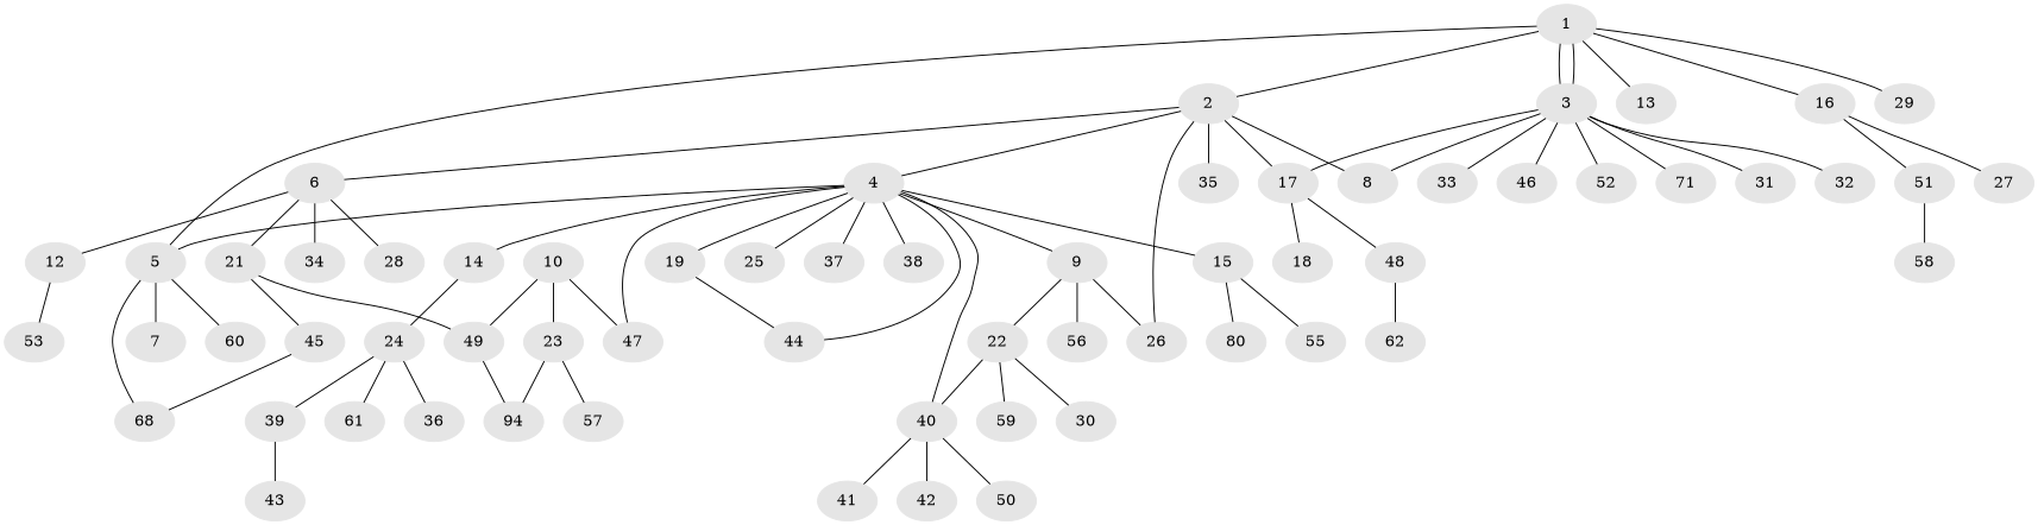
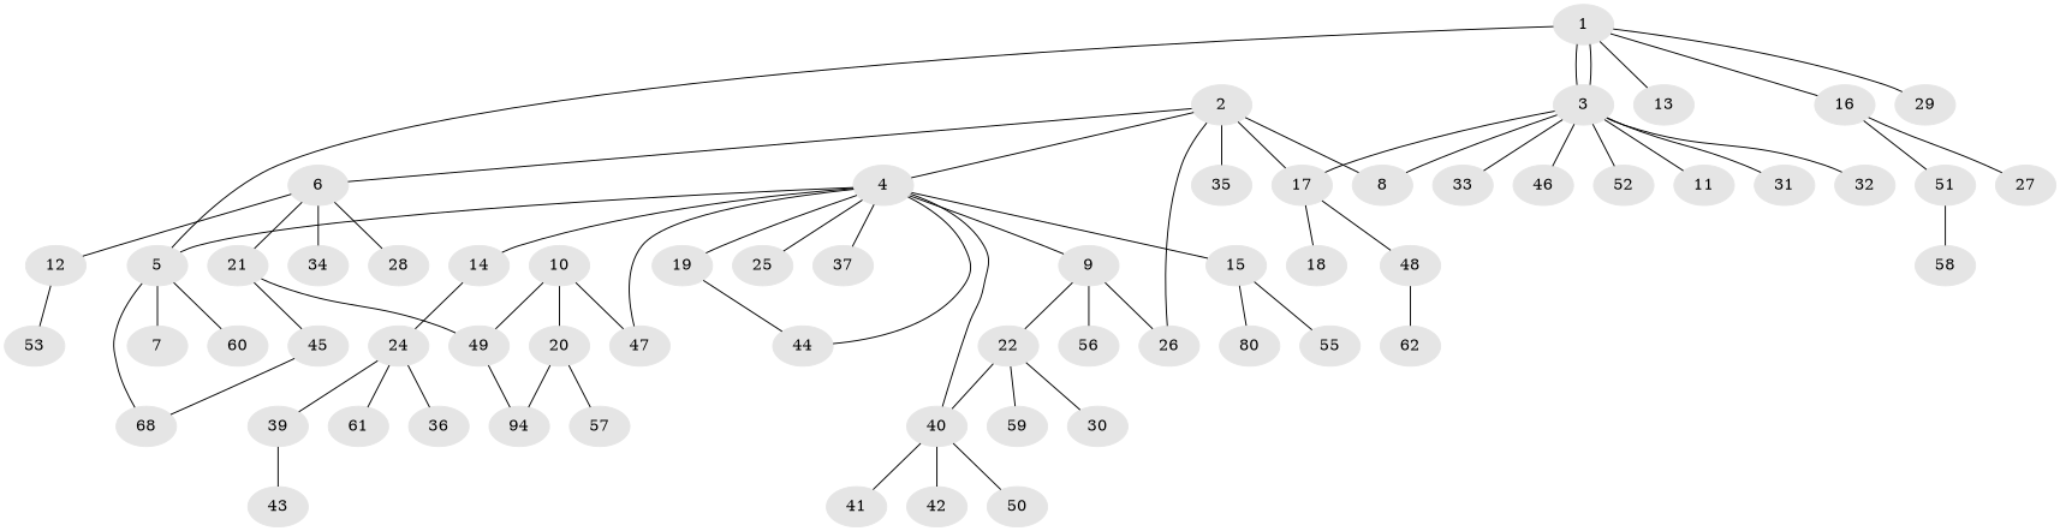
  graph {
    node [color=gray90 style=filled]
    1
    2
    3
    5
    13
    16
    29
    4
    6
    8
    17
    26
    35
-   11 [label=71]
+   11
    31
    32
    33
    46
    52
    7
    60
    n22 [label=68]
    27
    51
    9
    14
    15
    19
    25
    37
-   38
    40
    44
    47
    12
    21
    28
    34
    18
    48
    22
    56
    10
-   23
+   23 [label=20]
    49
    24
    n47 [label=80]
    55
    41
    42
    50
    53
    45
    30
    59
    n56 [label=94]
    57
    36
    39
    61
    58
    62
    43
-   1 -- 2
    1 -- 3
    1 -- 3
    1 -- 5
    1 -- 13
    1 -- 16
    1 -- 29
    2 -- 4
    2 -- 6
    2 -- 8
    2 -- 17
    2 -- 26
    2 -- 35
    3 -- 8
    3 -- 17
    3 -- 11
    3 -- 31
    3 -- 32
    3 -- 33
    3 -- 46
    3 -- 52
    5 -- 7
    5 -- 60
    5 -- n22
    16 -- 27
    16 -- 51
    4 -- 5
    4 -- 9
    4 -- 14
    4 -- 15
    4 -- 19
    4 -- 25
    4 -- 37
-   4 -- 38
    4 -- 40
    4 -- 44
    4 -- 47
    6 -- 12
    6 -- 21
    6 -- 28
    6 -- 34
    17 -- 18
    17 -- 48
    51 -- 58
    9 -- 26
    9 -- 22
    9 -- 56
    14 -- 24
    15 -- n47
    15 -- 55
    19 -- 44
    40 -- 41
    40 -- 42
    40 -- 50
    12 -- 53
    21 -- 49
    21 -- 45
    48 -- 62
    22 -- 40
    22 -- 30
    22 -- 59
    10 -- 47
    10 -- 23
    10 -- 49
    23 -- n56
    23 -- 57
    49 -- n56
    24 -- 36
    24 -- 39
    24 -- 61
    45 -- n22
    39 -- 43
  }
